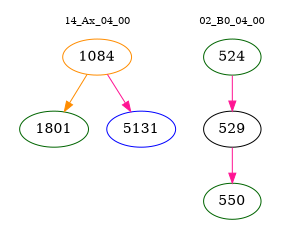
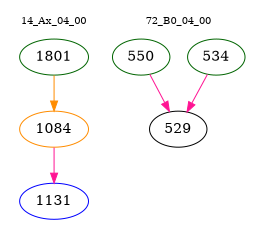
  digraph {
    node [color=darkgreen]
    edge [color=deeppink]
    n1 [label=1801]
    n2 [color=darkorange label=1084]
-   n3 [color=blue label=5131]
-   n4 [label=524]
+   n3 [color=blue label=1131]
+   n4 [label=534]
    n5 [color=black label=529]
    n6 [label=550]
    subgraph cluster_1 {
      color=white
      fontsize=10
      label="14_Ax_04_00"
      n1
      n2
      n3
    }
    subgraph cluster_2 {
      color=white
      fontsize=10
-     label="02_B0_04_00"
+     label="72_B0_04_00"
      n4
      n5
      n6
    }
-   n2 -> n1 [color=darkorange]
+   n1 -> n2 [color=darkorange]
    n2 -> n3
    n4 -> n5
-   n5 -> n6
+   n6 -> n5
  }
